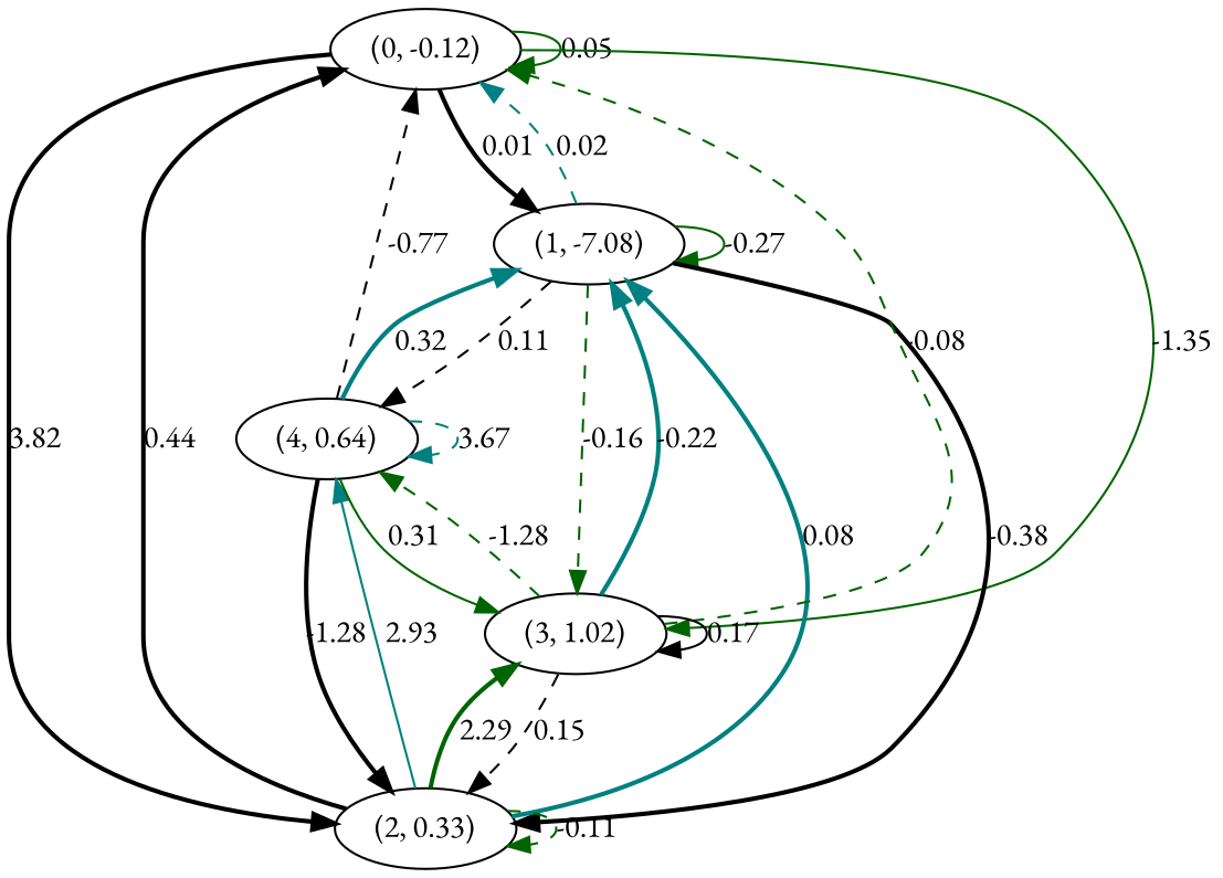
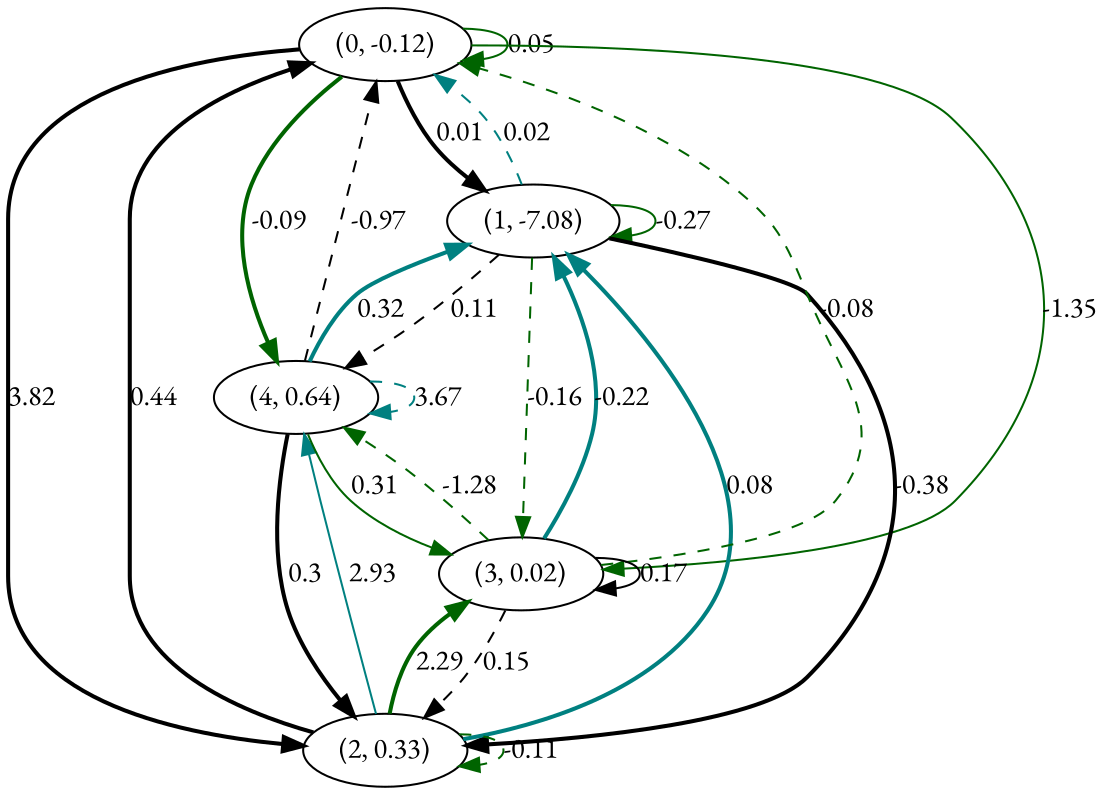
  digraph {
    fontname="EB Garamond"
    node [fontname="EB Garamond"]
    edge [color=darkgreen fontname="EB Garamond" style=bold]
    n1 [label="(0, -0.12)"]
    n2 [label="(1, -7.08)"]
    n3 [label="(2, 0.33)"]
-   n4 [label="(3, 1.02)"]
+   n4 [label="(3, 0.02)"]
    n5 [label="(4, 0.64)"]
    n1 -> n1 [label=0.05 style=solid]
    n1 -> n2 [color=black label=0.01]
    n1 -> n3 [color=black label=3.82]
    n1 -> n4 [label=-1.35 style=solid]
+   n1 -> n5 [label=-0.09]
    n2 -> n1 [color=teal label=0.02 style=dashed]
    n2 -> n2 [label=-0.27 style=solid]
    n2 -> n3 [color=black label=-0.38]
    n2 -> n4 [label=-0.16 style=dashed]
    n2 -> n5 [color=black label=0.11 style=dashed]
    n3 -> n1 [color=black label=0.44]
    n3 -> n2 [color=teal label=0.08]
    n3 -> n3 [label=-0.11 style=dashed]
    n3 -> n4 [label=2.29]
    n3 -> n5 [color=teal label=2.93 style=solid]
    n4 -> n1 [label=-0.08 style=dashed]
    n4 -> n2 [color=teal label=-0.22]
    n4 -> n3 [color=black label=0.15 style=dashed]
    n4 -> n4 [color=black label=0.17 style=solid]
    n4 -> n5 [label=-1.28 style=dashed]
-   n5 -> n1 [color=black label=-0.77 style=dashed]
+   n5 -> n1 [color=black label=-0.97 style=dashed]
    n5 -> n2 [color=teal label=0.32]
-   n5 -> n3 [color=black label=-1.28]
+   n5 -> n3 [color=black label=0.3]
    n5 -> n4 [label=0.31 style=solid]
    n5 -> n5 [color=teal label=3.67 style=dashed]
  }
